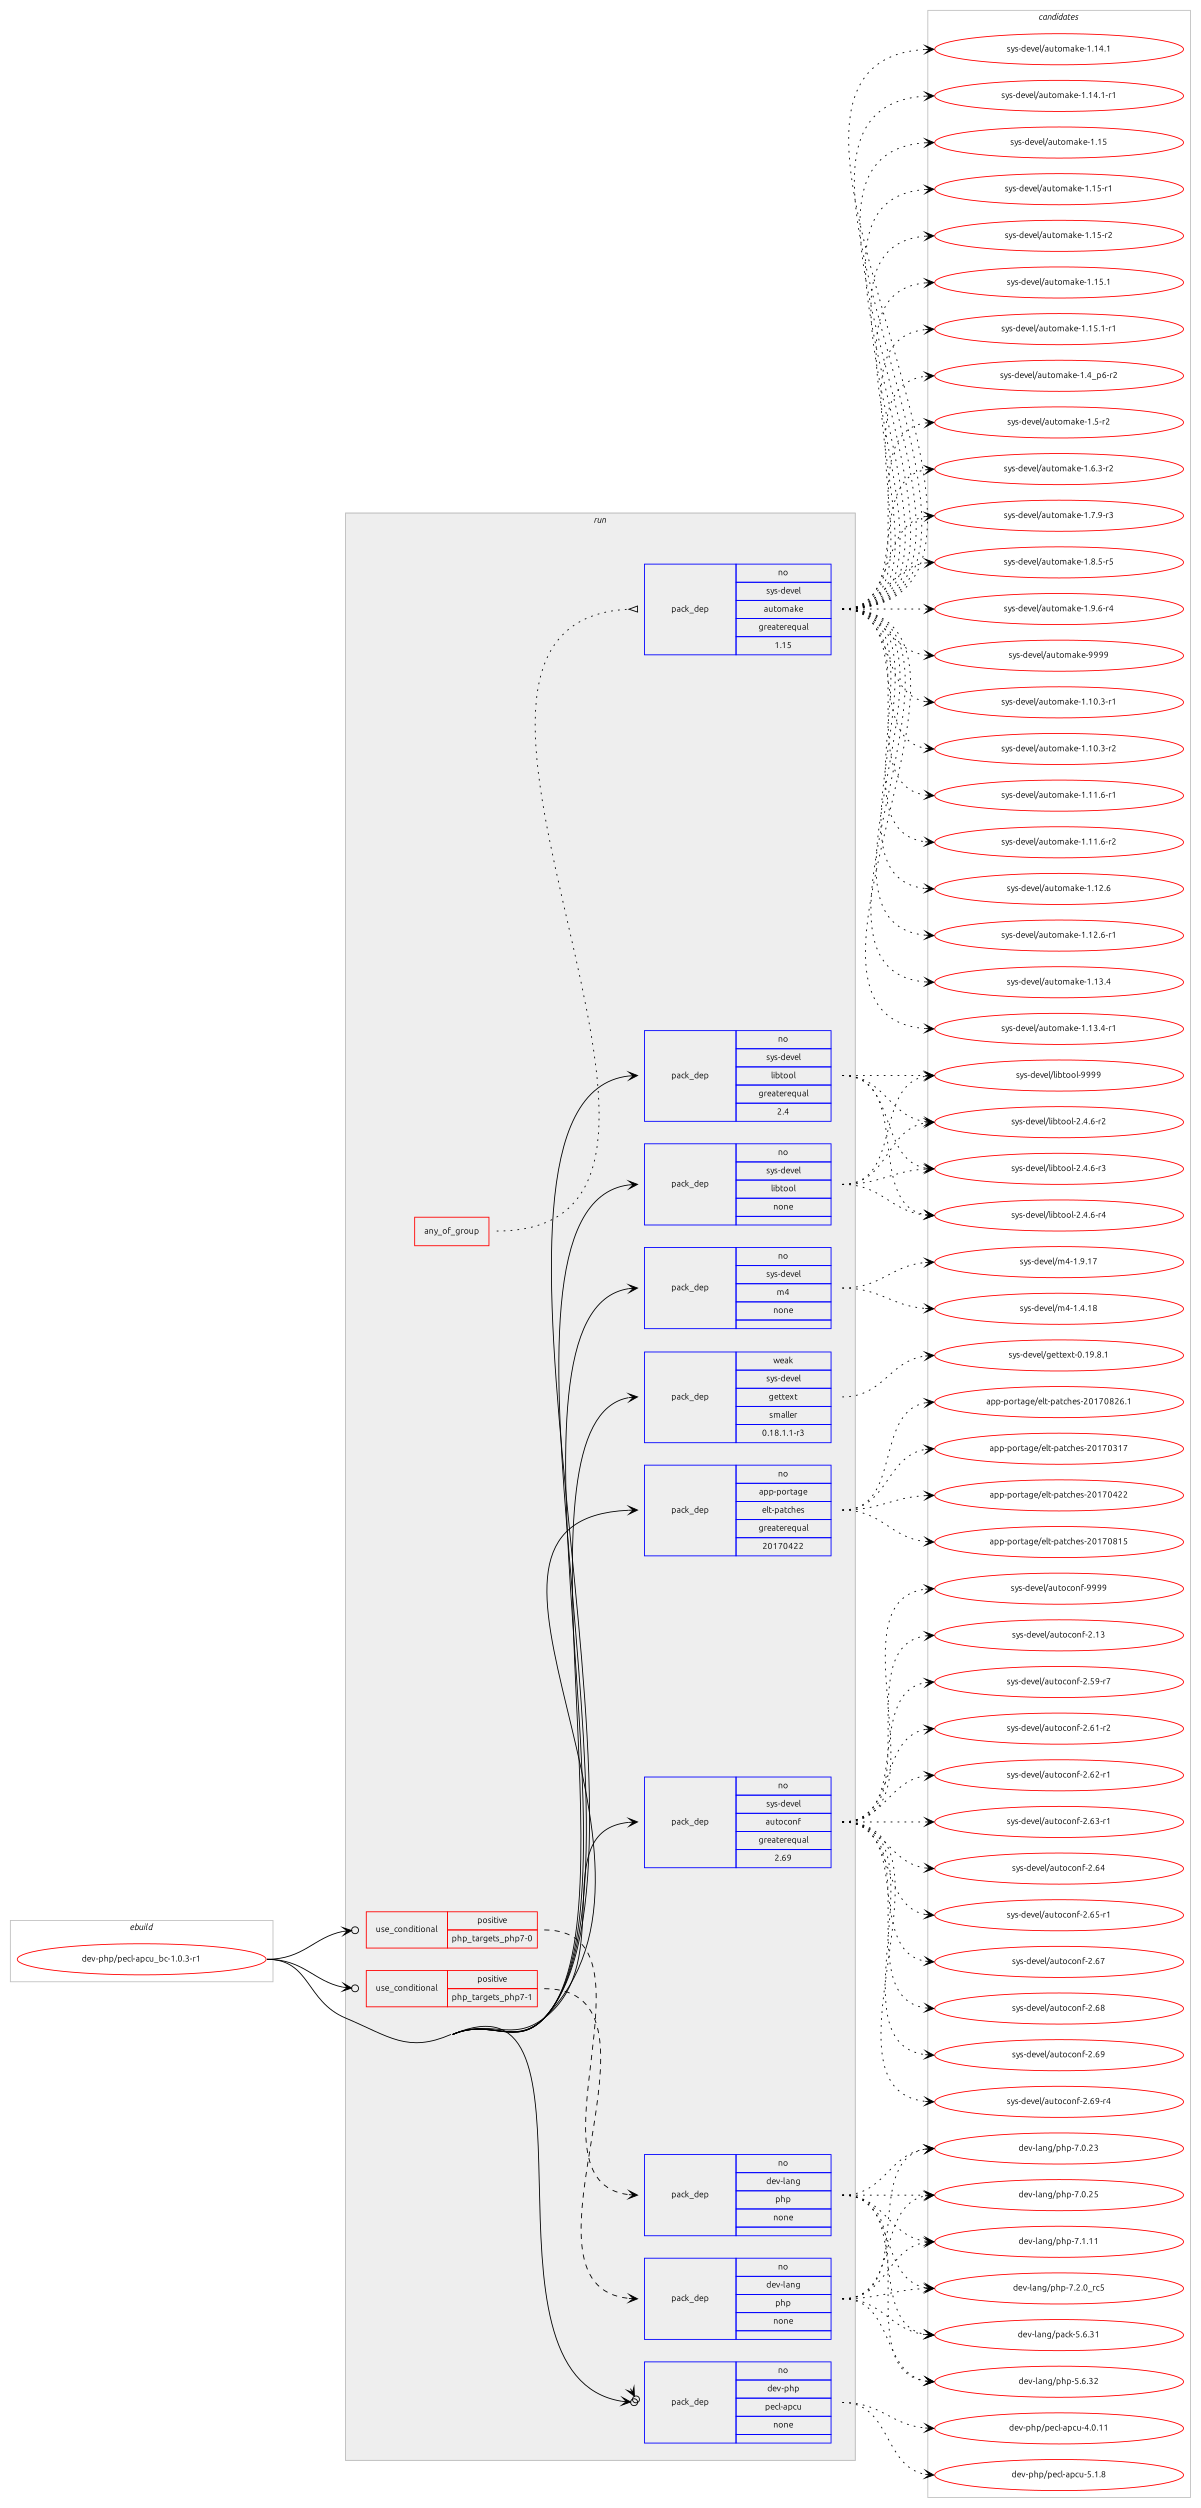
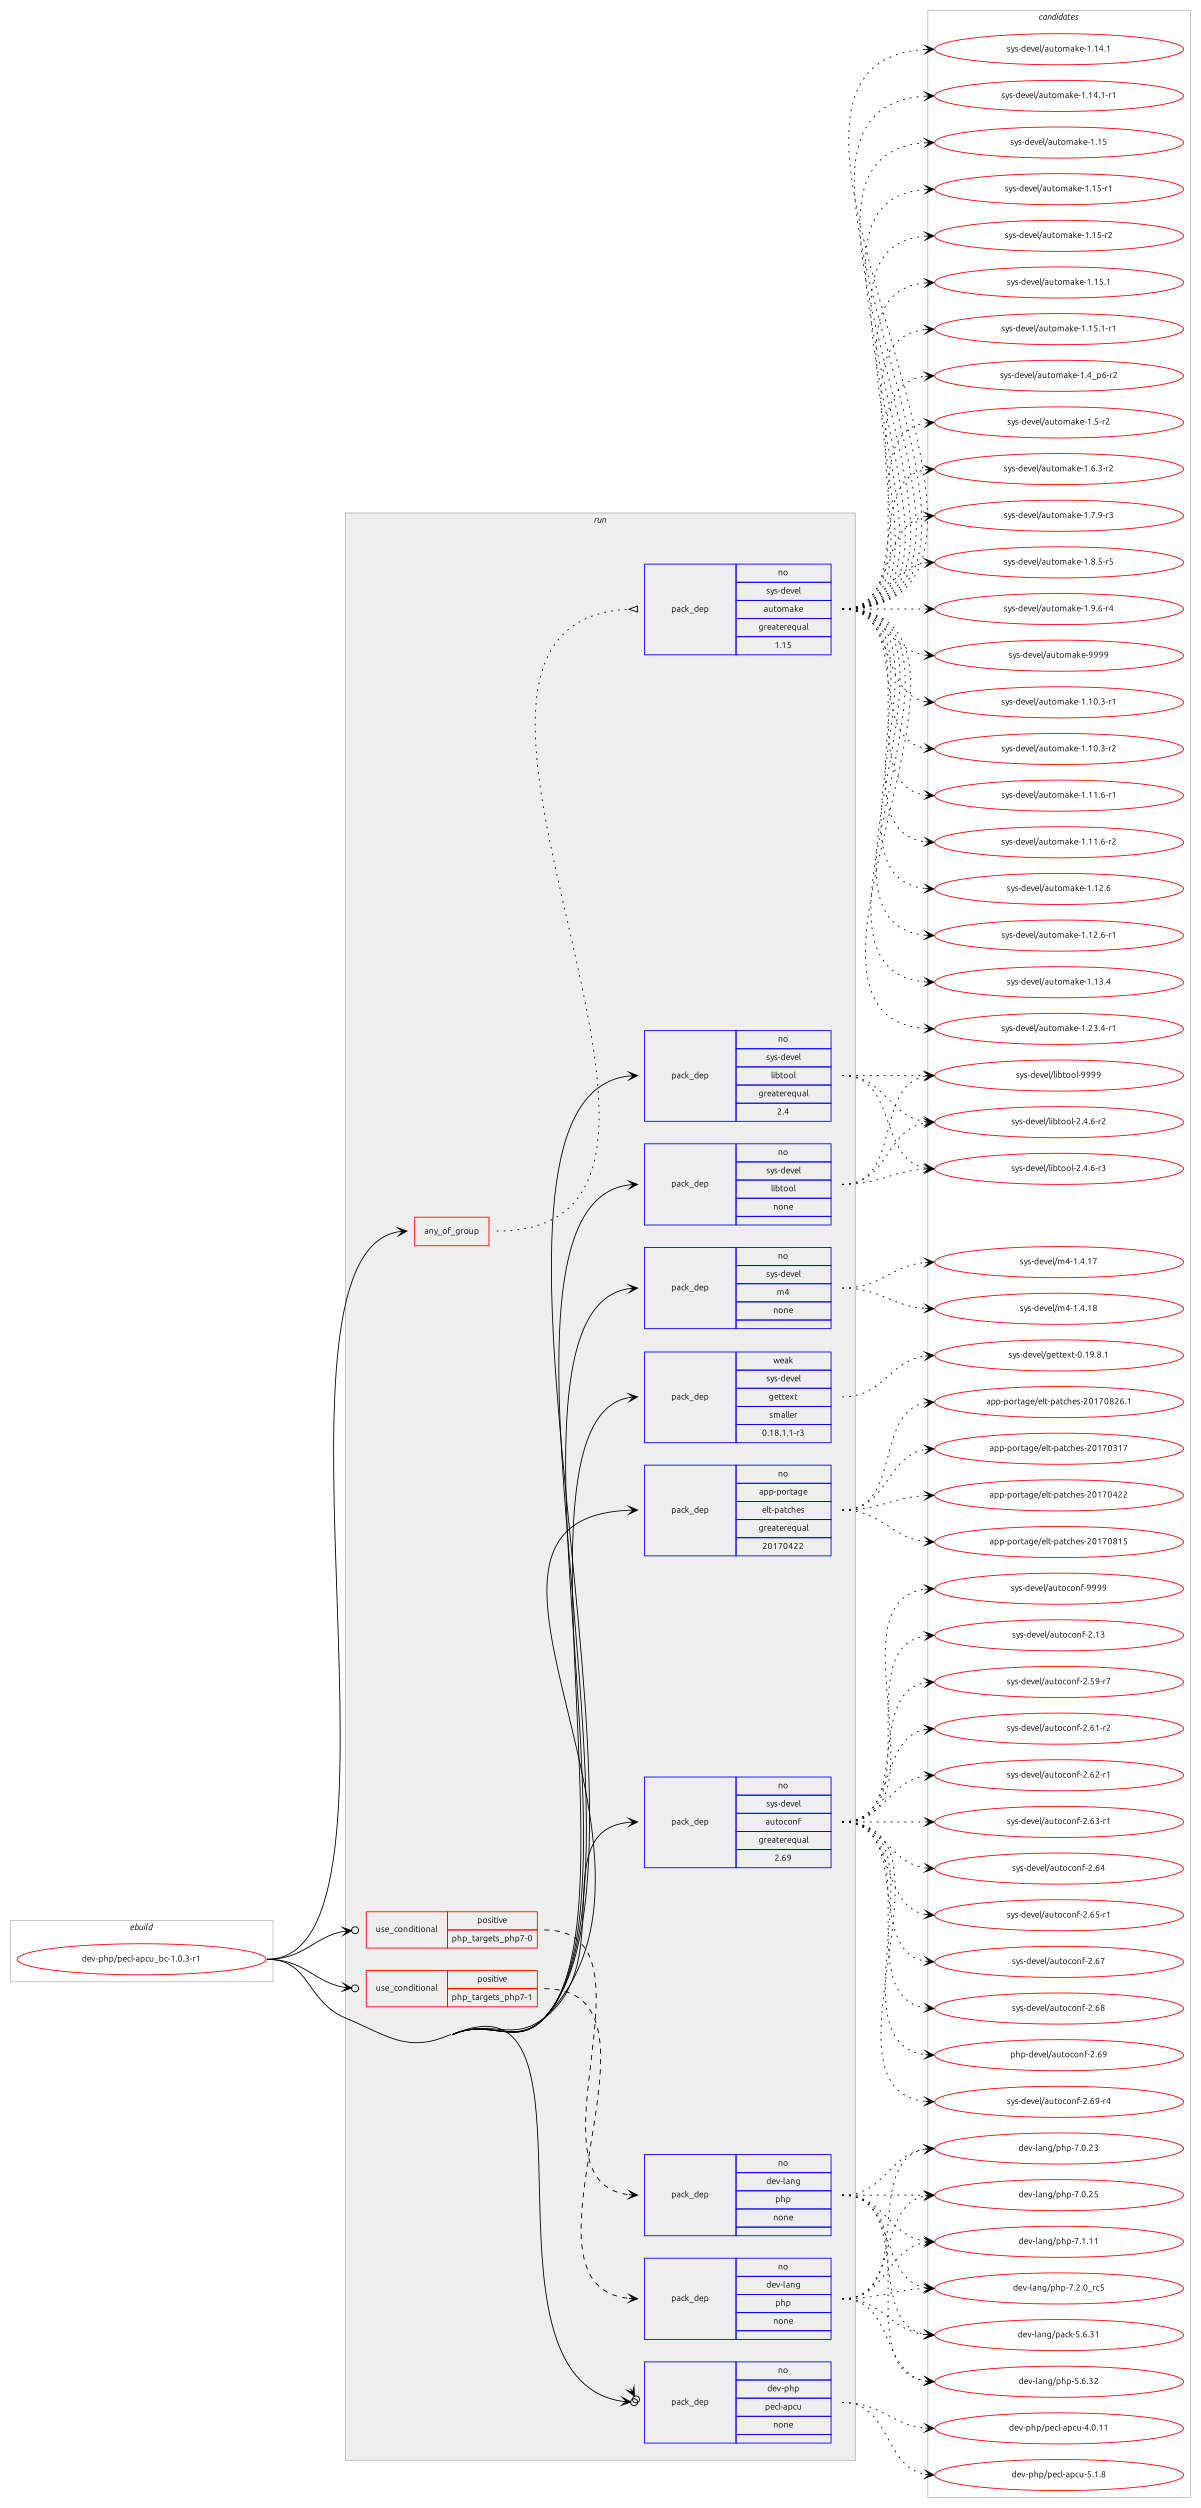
  digraph {
    compound=true
    concentrate=true
    fontname=Ubuntu
    fontsize=10
    newrank=true
    rankdir=LR
    ranksep=1.5
    node [color=red fontname=Ubuntu fontsize=10]
    edge [arrowhead=vee fontname=Ubuntu headport=w style=dotted tailport=e weight=100]
    n1 [label="dev-php/pecl-apcu_bc-1.0.3-r1" width=4]
    n2 [color=blue label=<<TABLE BORDER="0" CELLBORDER="1" CELLSPACING="0" CELLPADDING="4" WIDTH="220"><TR><TD ROWSPAN="6" CELLPADDING="30">pack_dep</TD></TR><TR><TD WIDTH="110">no</TD></TR><TR><TD>sys-devel</TD></TR><TR><TD>automake</TD></TR><TR><TD>greaterequal</TD></TR><TR><TD>1.15</TD></TR></TABLE>> shape=none]
    n3 [label=<<TABLE BORDER="0" CELLBORDER="1" CELLSPACING="0" CELLPADDING="4"><TR><TD CELLPADDING="10">any_of_group</TD></TR></TABLE>> shape=none]
    n4 [color=blue label=<<TABLE BORDER="0" CELLBORDER="1" CELLSPACING="0" CELLPADDING="4" WIDTH="220"><TR><TD ROWSPAN="6" CELLPADDING="30">pack_dep</TD></TR><TR><TD WIDTH="110">no</TD></TR><TR><TD>app-portage</TD></TR><TR><TD>elt-patches</TD></TR><TR><TD>greaterequal</TD></TR><TR><TD>20170422</TD></TR></TABLE>> shape=none]
    n5 [color=blue label=<<TABLE BORDER="0" CELLBORDER="1" CELLSPACING="0" CELLPADDING="4" WIDTH="220"><TR><TD ROWSPAN="6" CELLPADDING="30">pack_dep</TD></TR><TR><TD WIDTH="110">no</TD></TR><TR><TD>sys-devel</TD></TR><TR><TD>autoconf</TD></TR><TR><TD>greaterequal</TD></TR><TR><TD>2.69</TD></TR></TABLE>> shape=none]
    n6 [color=blue label=<<TABLE BORDER="0" CELLBORDER="1" CELLSPACING="0" CELLPADDING="4" WIDTH="220"><TR><TD ROWSPAN="6" CELLPADDING="30">pack_dep</TD></TR><TR><TD WIDTH="110">no</TD></TR><TR><TD>sys-devel</TD></TR><TR><TD>libtool</TD></TR><TR><TD>greaterequal</TD></TR><TR><TD>2.4</TD></TR></TABLE>> shape=none]
    n7 [color=blue label=<<TABLE BORDER="0" CELLBORDER="1" CELLSPACING="0" CELLPADDING="4" WIDTH="220"><TR><TD ROWSPAN="6" CELLPADDING="30">pack_dep</TD></TR><TR><TD WIDTH="110">no</TD></TR><TR><TD>sys-devel</TD></TR><TR><TD>libtool</TD></TR><TR><TD>none</TD></TR><TR><TD></TD></TR></TABLE>> shape=none]
    n8 [color=blue label=<<TABLE BORDER="0" CELLBORDER="1" CELLSPACING="0" CELLPADDING="4" WIDTH="220"><TR><TD ROWSPAN="6" CELLPADDING="30">pack_dep</TD></TR><TR><TD WIDTH="110">no</TD></TR><TR><TD>sys-devel</TD></TR><TR><TD>m4</TD></TR><TR><TD>none</TD></TR><TR><TD></TD></TR></TABLE>> shape=none]
    n9 [color=blue label=<<TABLE BORDER="0" CELLBORDER="1" CELLSPACING="0" CELLPADDING="4" WIDTH="220"><TR><TD ROWSPAN="6" CELLPADDING="30">pack_dep</TD></TR><TR><TD WIDTH="110">weak</TD></TR><TR><TD>sys-devel</TD></TR><TR><TD>gettext</TD></TR><TR><TD>smaller</TD></TR><TR><TD>0.18.1.1-r3</TD></TR></TABLE>> shape=none]
    n10 [color=blue label=<<TABLE BORDER="0" CELLBORDER="1" CELLSPACING="0" CELLPADDING="4" WIDTH="220"><TR><TD ROWSPAN="6" CELLPADDING="30">pack_dep</TD></TR><TR><TD WIDTH="110">no</TD></TR><TR><TD>dev-lang</TD></TR><TR><TD>php</TD></TR><TR><TD>none</TD></TR><TR><TD></TD></TR></TABLE>> shape=none]
    n11 [label=<<TABLE BORDER="0" CELLBORDER="1" CELLSPACING="0" CELLPADDING="4"><TR><TD ROWSPAN="3" CELLPADDING="10">use_conditional</TD></TR><TR><TD>positive</TD></TR><TR><TD>php_targets_php7-0</TD></TR></TABLE>> shape=none]
    n12 [color=blue label=<<TABLE BORDER="0" CELLBORDER="1" CELLSPACING="0" CELLPADDING="4" WIDTH="220"><TR><TD ROWSPAN="6" CELLPADDING="30">pack_dep</TD></TR><TR><TD WIDTH="110">no</TD></TR><TR><TD>dev-lang</TD></TR><TR><TD>php</TD></TR><TR><TD>none</TD></TR><TR><TD></TD></TR></TABLE>> shape=none]
    n13 [label=<<TABLE BORDER="0" CELLBORDER="1" CELLSPACING="0" CELLPADDING="4"><TR><TD ROWSPAN="3" CELLPADDING="10">use_conditional</TD></TR><TR><TD>positive</TD></TR><TR><TD>php_targets_php7-1</TD></TR></TABLE>> shape=none]
    n14 [color=blue label=<<TABLE BORDER="0" CELLBORDER="1" CELLSPACING="0" CELLPADDING="4" WIDTH="220"><TR><TD ROWSPAN="6" CELLPADDING="30">pack_dep</TD></TR><TR><TD WIDTH="110">no</TD></TR><TR><TD>dev-php</TD></TR><TR><TD>pecl-apcu</TD></TR><TR><TD>none</TD></TR><TR><TD></TD></TR></TABLE>> shape=none]
    n15 [label="sys-devel/automake-1.10.3-r1" width=4]
    n16 [label="sys-devel/automake-1.10.3-r2" width=4]
    n17 [label="sys-devel/automake-1.11.6-r1" width=4]
    n18 [label="sys-devel/automake-1.11.6-r2" width=4]
    n19 [label="sys-devel/automake-1.12.6" width=4]
    n20 [label="sys-devel/automake-1.12.6-r1" width=4]
    n21 [label="sys-devel/automake-1.13.4" width=4]
-   n22 [label="sys-devel/automake-1.13.4-r1" width=4]
+   n22 [label="sys-devel/automake-1.23.4-r1" width=4]
    n23 [label="sys-devel/automake-1.14.1" width=4]
    n24 [label="sys-devel/automake-1.14.1-r1" width=4]
    n25 [label="sys-devel/automake-1.15" width=4]
    n26 [label="sys-devel/automake-1.15-r1" width=4]
    n27 [label="sys-devel/automake-1.15-r2" width=4]
    n28 [label="sys-devel/automake-1.15.1" width=4]
    n29 [label="sys-devel/automake-1.15.1-r1" width=4]
    n30 [label="sys-devel/automake-1.4_p6-r2" width=4]
    n31 [label="sys-devel/automake-1.5-r2" width=4]
    n32 [label="sys-devel/automake-1.6.3-r2" width=4]
    n33 [label="sys-devel/automake-1.7.9-r3" width=4]
    n34 [label="sys-devel/automake-1.8.5-r5" width=4]
    n35 [label="sys-devel/automake-1.9.6-r4" width=4]
    n36 [label="sys-devel/automake-9999" width=4]
    n37 [label="app-portage/elt-patches-20170317" width=4]
    n38 [label="app-portage/elt-patches-20170422" width=4]
    n39 [label="app-portage/elt-patches-20170815" width=4]
    n40 [label="app-portage/elt-patches-20170826.1" width=4]
    n41 [label="sys-devel/autoconf-2.13" width=4]
    n42 [label="sys-devel/autoconf-2.59-r7" width=4]
    n43 [label="sys-devel/autoconf-2.61-r2" width=4]
    n44 [label="sys-devel/autoconf-2.62-r1" width=4]
    n45 [label="sys-devel/autoconf-2.63-r1" width=4]
    n46 [label="sys-devel/autoconf-2.64" width=4]
    n47 [label="sys-devel/autoconf-2.65-r1" width=4]
    n48 [label="sys-devel/autoconf-2.67" width=4]
    n49 [label="sys-devel/autoconf-2.68" width=4]
-   n50 [label="sys-devel/autoconf-2.69" width=4]
+   n50 [label="php-devel/autoconf-2.69" width=4]
    n51 [label="sys-devel/autoconf-2.69-r4" width=4]
    n52 [label="sys-devel/autoconf-9999" width=4]
    n53 [label="sys-devel/libtool-2.4.6-r2" width=4]
    n54 [label="sys-devel/libtool-2.4.6-r3" width=4]
-   n55 [label="sys-devel/libtool-2.4.6-r4" width=4]
    n56 [label="sys-devel/libtool-9999" width=4]
-   n57 [label="sys-devel/m4-1.9.17" width=4]
+   n57 [label="sys-devel/m4-1.4.17" width=4]
    n58 [label="sys-devel/m4-1.4.18" width=4]
    n59 [label="sys-devel/gettext-0.19.8.1" width=4]
    n60 [label="dev-lang/pack-5.6.31" width=4]
    n61 [label="dev-lang/php-5.6.32" width=4]
    n62 [label="dev-lang/php-7.0.23" width=4]
    n63 [label="dev-lang/php-7.0.25" width=4]
    n64 [label="dev-lang/php-7.1.11" width=4]
    n65 [label="dev-lang/php-7.2.0_rc5" width=4]
    n66 [label="dev-php/pecl-apcu-4.0.11" width=4]
    n67 [label="dev-php/pecl-apcu-5.1.8" width=4]
    subgraph cluster_1 {
      color=gray
      label=<<i>ebuild</i>>
      rank=same
      n1
    }
    subgraph cluster_2 {
      color=gray
      label=<<i>dependencies</i>>
      subgraph cluster_3 {
        color=gray
        fillcolor="#eeeeee"
        label=<<i>compile</i>>
        style=filled
        subgraph sub_4 {
          color=gray
          fillcolor="#eeeeee"
          label=<<i>compile</i>>
          style=filled
          n3
          subgraph sub_5 {
            color=gray
            fillcolor="#eeeeee"
            label=<<i>compile</i>>
            style=filled
            n2
          }
        }
        subgraph sub_6 {
          color=gray
          fillcolor="#eeeeee"
          label=<<i>compile</i>>
          style=filled
          n4
        }
        subgraph sub_7 {
          color=gray
          fillcolor="#eeeeee"
          label=<<i>compile</i>>
          style=filled
          n5
        }
        subgraph sub_8 {
          color=gray
          fillcolor="#eeeeee"
          label=<<i>compile</i>>
          style=filled
          n6
        }
        subgraph sub_9 {
          color=gray
          fillcolor="#eeeeee"
          label=<<i>compile</i>>
          style=filled
          n7
        }
        subgraph sub_10 {
          color=gray
          fillcolor="#eeeeee"
          label=<<i>compile</i>>
          style=filled
          n8
        }
        subgraph sub_11 {
          color=gray
          fillcolor="#eeeeee"
          label=<<i>compile</i>>
          style=filled
          n9
        }
      }
      subgraph cluster_12 {
        color=gray
        fillcolor="#eeeeee"
        label=<<i>compile and run</i>>
        style=filled
        subgraph sub_13 {
          color=gray
          fillcolor="#eeeeee"
          label=<<i>compile and run</i>>
          style=filled
          n11
          subgraph sub_14 {
            color=gray
            fillcolor="#eeeeee"
            label=<<i>compile and run</i>>
            style=filled
            n10
          }
        }
        subgraph sub_15 {
          color=gray
          fillcolor="#eeeeee"
          label=<<i>compile and run</i>>
          style=filled
          n13
          subgraph sub_16 {
            color=gray
            fillcolor="#eeeeee"
            label=<<i>compile and run</i>>
            style=filled
            n12
          }
        }
        subgraph sub_17 {
          color=gray
          fillcolor="#eeeeee"
          label=<<i>compile and run</i>>
          style=filled
          n14
        }
      }
      subgraph cluster_18 {
        color=gray
        fillcolor="#eeeeee"
        label=<<i>run</i>>
        style=filled
      }
    }
    subgraph cluster_19 {
      color=gray
      label=<<i>candidates</i>>
      rank=same
      subgraph sub_20 {
        color=black
        label=<<i>candidates</i>>
        nodesep=1
        rank=same
        n15
        n16
        n17
        n18
        n19
        n20
        n21
        n22
        n23
        n24
        n25
        n26
        n27
        n28
        n29
        n30
        n31
        n32
        n33
        n34
        n35
        n36
      }
      subgraph sub_21 {
        color=black
        label=<<i>candidates</i>>
        nodesep=1
        rank=same
        n37
        n38
        n39
        n40
      }
      subgraph sub_22 {
        color=black
        label=<<i>candidates</i>>
        nodesep=1
        rank=same
        n41
        n42
        n43
        n44
        n45
        n46
        n47
        n48
        n49
        n50
        n51
        n52
      }
      subgraph sub_23 {
        color=black
        label=<<i>candidates</i>>
        nodesep=1
        rank=same
        n53
        n54
-       n55
        n56
      }
      subgraph sub_24 {
        color=black
        label=<<i>candidates</i>>
        nodesep=1
        rank=same
        n53
        n54
-       n55
        n56
      }
      subgraph sub_25 {
        color=black
        label=<<i>candidates</i>>
        nodesep=1
        rank=same
        n57
        n58
      }
      subgraph sub_26 {
        color=black
        label=<<i>candidates</i>>
        nodesep=1
        rank=same
        n59
      }
      subgraph sub_27 {
        color=black
        label=<<i>candidates</i>>
        nodesep=1
        rank=same
        n60
        n61
        n62
        n63
        n64
        n65
      }
      subgraph sub_28 {
        color=black
        label=<<i>candidates</i>>
        nodesep=1
        rank=same
        n60
        n61
        n62
        n63
        n64
        n65
      }
      subgraph sub_29 {
        color=black
        label=<<i>candidates</i>>
        nodesep=1
        rank=same
        n66
        n67
      }
    }
+   n1 -> n3 [style=solid weight=20]
    n1 -> n4 [style=solid weight=20]
    n1 -> n5 [style=solid weight=20]
    n1 -> n6 [style=solid weight=20]
    n1 -> n7 [style=solid weight=20]
    n1 -> n8 [style=solid weight=20]
    n1 -> n9 [style=solid weight=20]
    n1 -> n11 [arrowhead=odotvee style=solid weight=20]
    n1 -> n13 [arrowhead=odotvee style=solid weight=20]
    n1 -> n14 [arrowhead=odotvee style=solid weight=20]
    n2 -> n15
    n2 -> n16
    n2 -> n17
    n2 -> n18
    n2 -> n19
    n2 -> n20
    n2 -> n21
    n2 -> n22
    n2 -> n23
    n2 -> n24
    n2 -> n25
    n2 -> n26
    n2 -> n27
    n2 -> n28
    n2 -> n29
    n2 -> n30
    n2 -> n31
    n2 -> n32
    n2 -> n33
    n2 -> n34
    n2 -> n35
    n2 -> n36
    n3 -> n2 [arrowhead=oinv weight=20]
    n4 -> n37
    n4 -> n38
    n4 -> n39
    n4 -> n40
    n5 -> n41
    n5 -> n42
    n5 -> n43
    n5 -> n44
    n5 -> n45
    n5 -> n46
    n5 -> n47
    n5 -> n48
    n5 -> n49
    n5 -> n50
    n5 -> n51
    n5 -> n52
    n6 -> n53
    n6 -> n54
-   n6 -> n55
    n6 -> n56
    n7 -> n53
    n7 -> n54
-   n7 -> n55
    n7 -> n56
    n8 -> n57
    n8 -> n58
    n9 -> n59
    n10 -> n60
    n10 -> n61
    n10 -> n62
    n10 -> n63
    n10 -> n64
    n10 -> n65
    n11 -> n10 [style=dashed weight=20]
    n12 -> n60
    n12 -> n61
    n12 -> n62
    n12 -> n63
    n12 -> n64
    n12 -> n65
    n13 -> n12 [style=dashed weight=20]
    n14 -> n66
    n14 -> n67
  }
